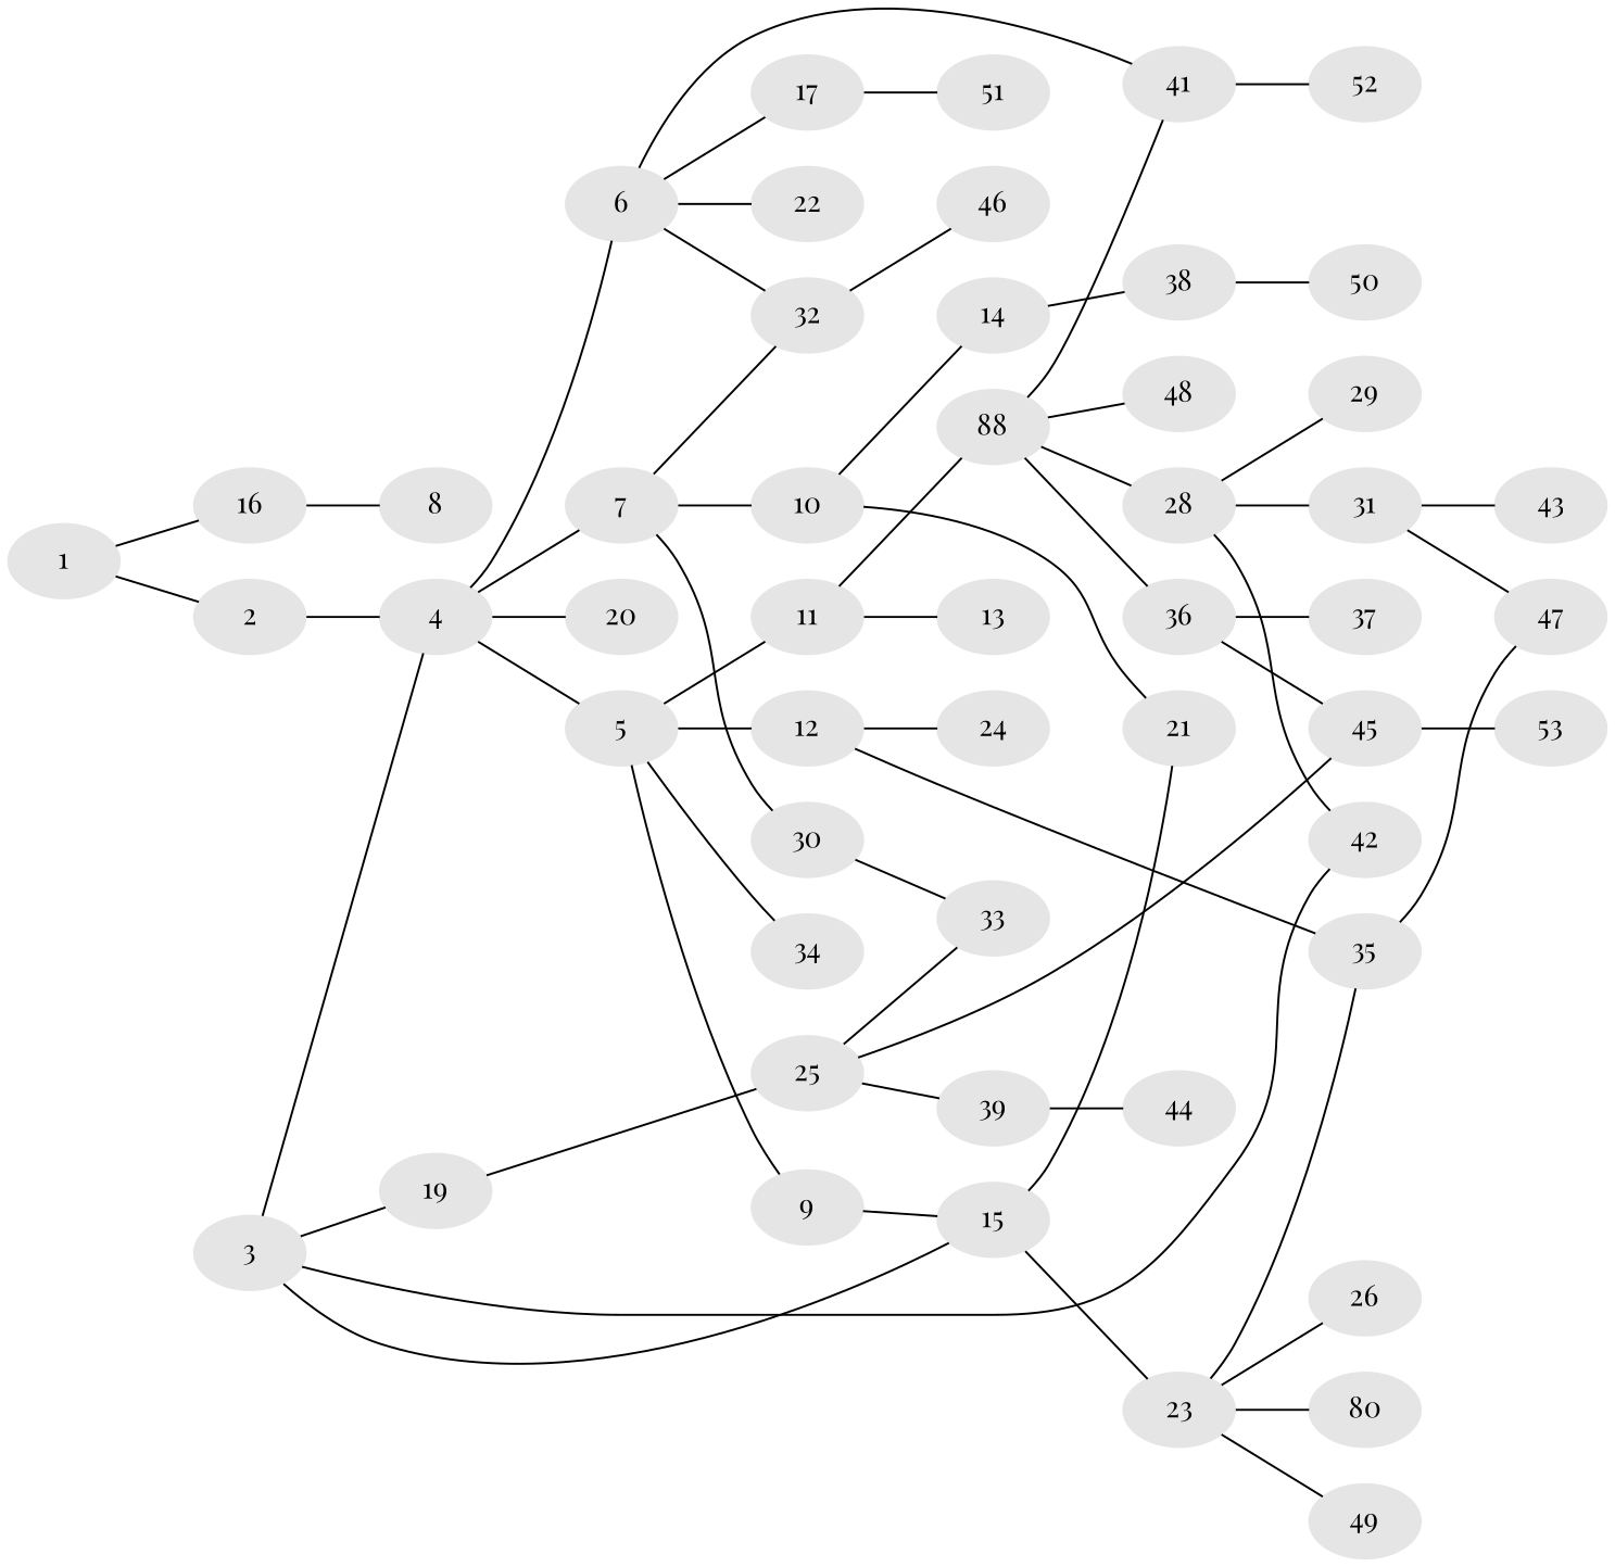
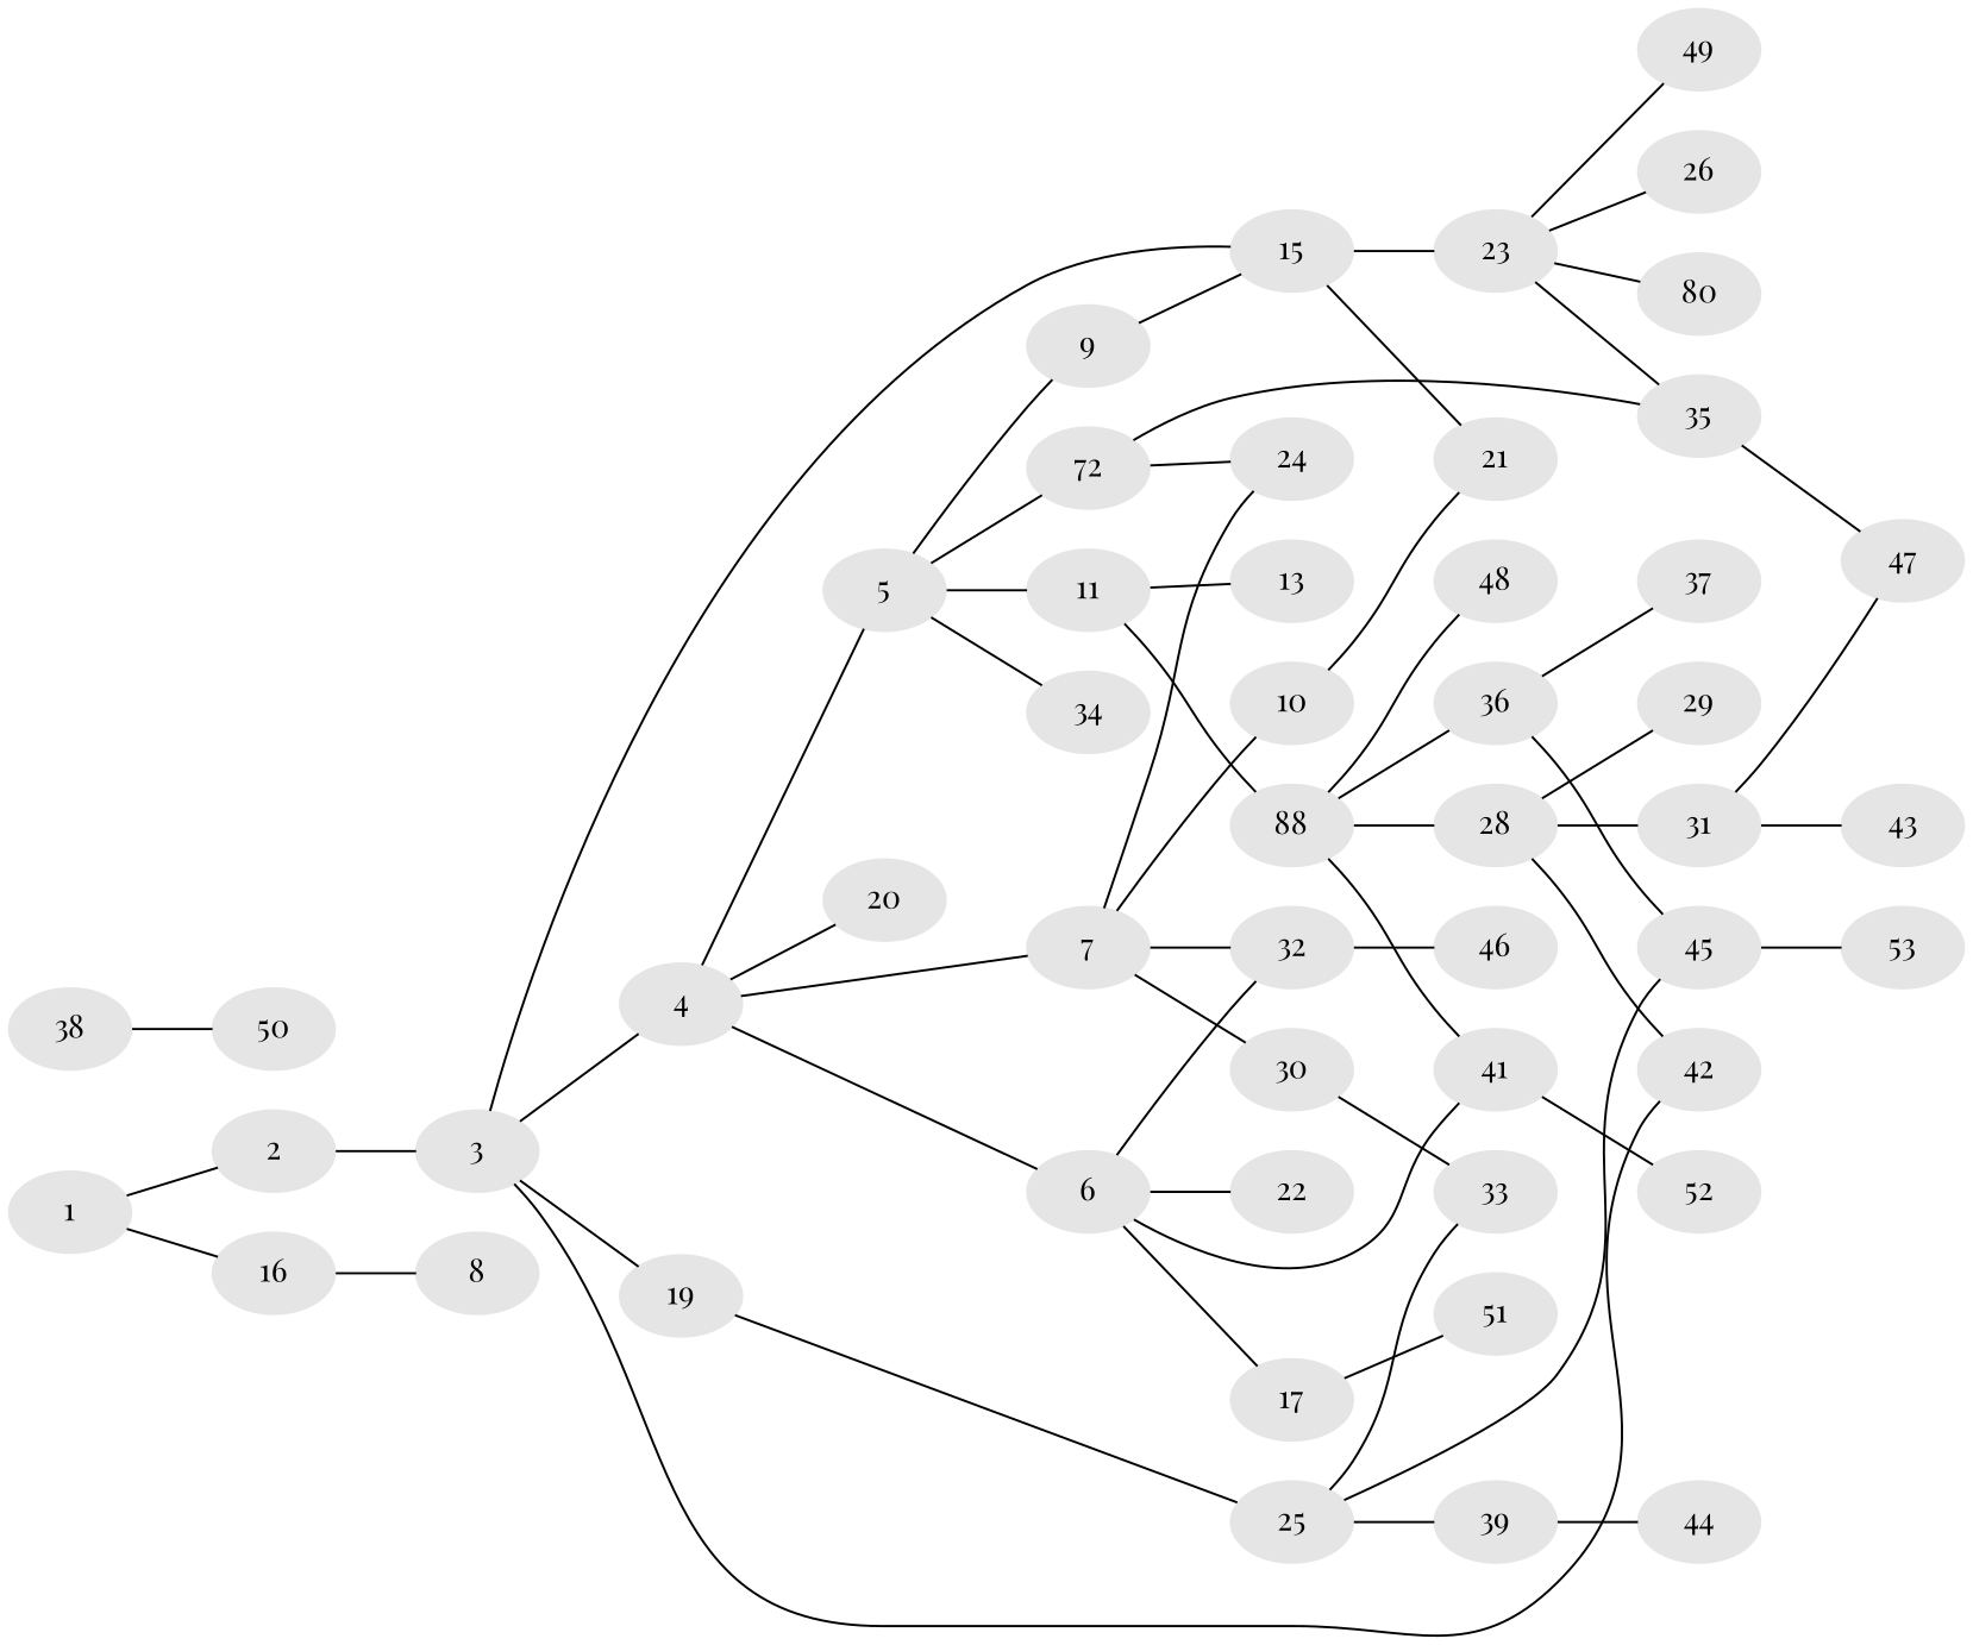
  graph {
    fontname="Playfair Display"
    rankdir=LR
    node [color=gray90 fontname="Playfair Display" style=filled]
    edge [fontname="Playfair Display"]
    1
    2
    16
    3
    8
    4
    15
    19
    42
    5
    6
    7
    20
    21
    23
    25
    9
    11
-   12
+   12 [label=72]
    34
    17
    22
    32
    41
    10
    24
    30
    13
    n29 [label=88]
    35
    51
    46
    52
-   14
    33
    38
    28
    36
    48
    47
    50
    26
    n43 [label=80]
    49
    29
    31
    45
    37
    39
    44
    53
    43
    1 -- 2
    1 -- 16
-   2 -- 4
+   2 -- 3
    16 -- 8
    3 -- 4
    3 -- 15
    3 -- 19
    3 -- 42
    4 -- 5
    4 -- 6
    4 -- 7
    4 -- 20
    15 -- 21
    15 -- 23
    19 -- 25
    5 -- 9
    5 -- 11
    5 -- 12
    5 -- 34
    6 -- 17
    6 -- 22
    6 -- 32
    6 -- 41
    7 -- 32
    7 -- 10
+   7 -- 24
    7 -- 30
    23 -- 35
    23 -- 26
    23 -- n43
    23 -- 49
    25 -- 33
    25 -- 45
    25 -- 39
    9 -- 15
    11 -- 13
    11 -- n29
    12 -- 24
    12 -- 35
    17 -- 51
    32 -- 46
    41 -- 52
    10 -- 21
-   10 -- 14
    30 -- 33
    n29 -- 41
    n29 -- 28
    n29 -- 36
    n29 -- 48
    35 -- 47
-   14 -- 38
    38 -- 50
    28 -- 42
    28 -- 29
    28 -- 31
    36 -- 45
    36 -- 37
    31 -- 47
    31 -- 43
    45 -- 53
    39 -- 44
  }
